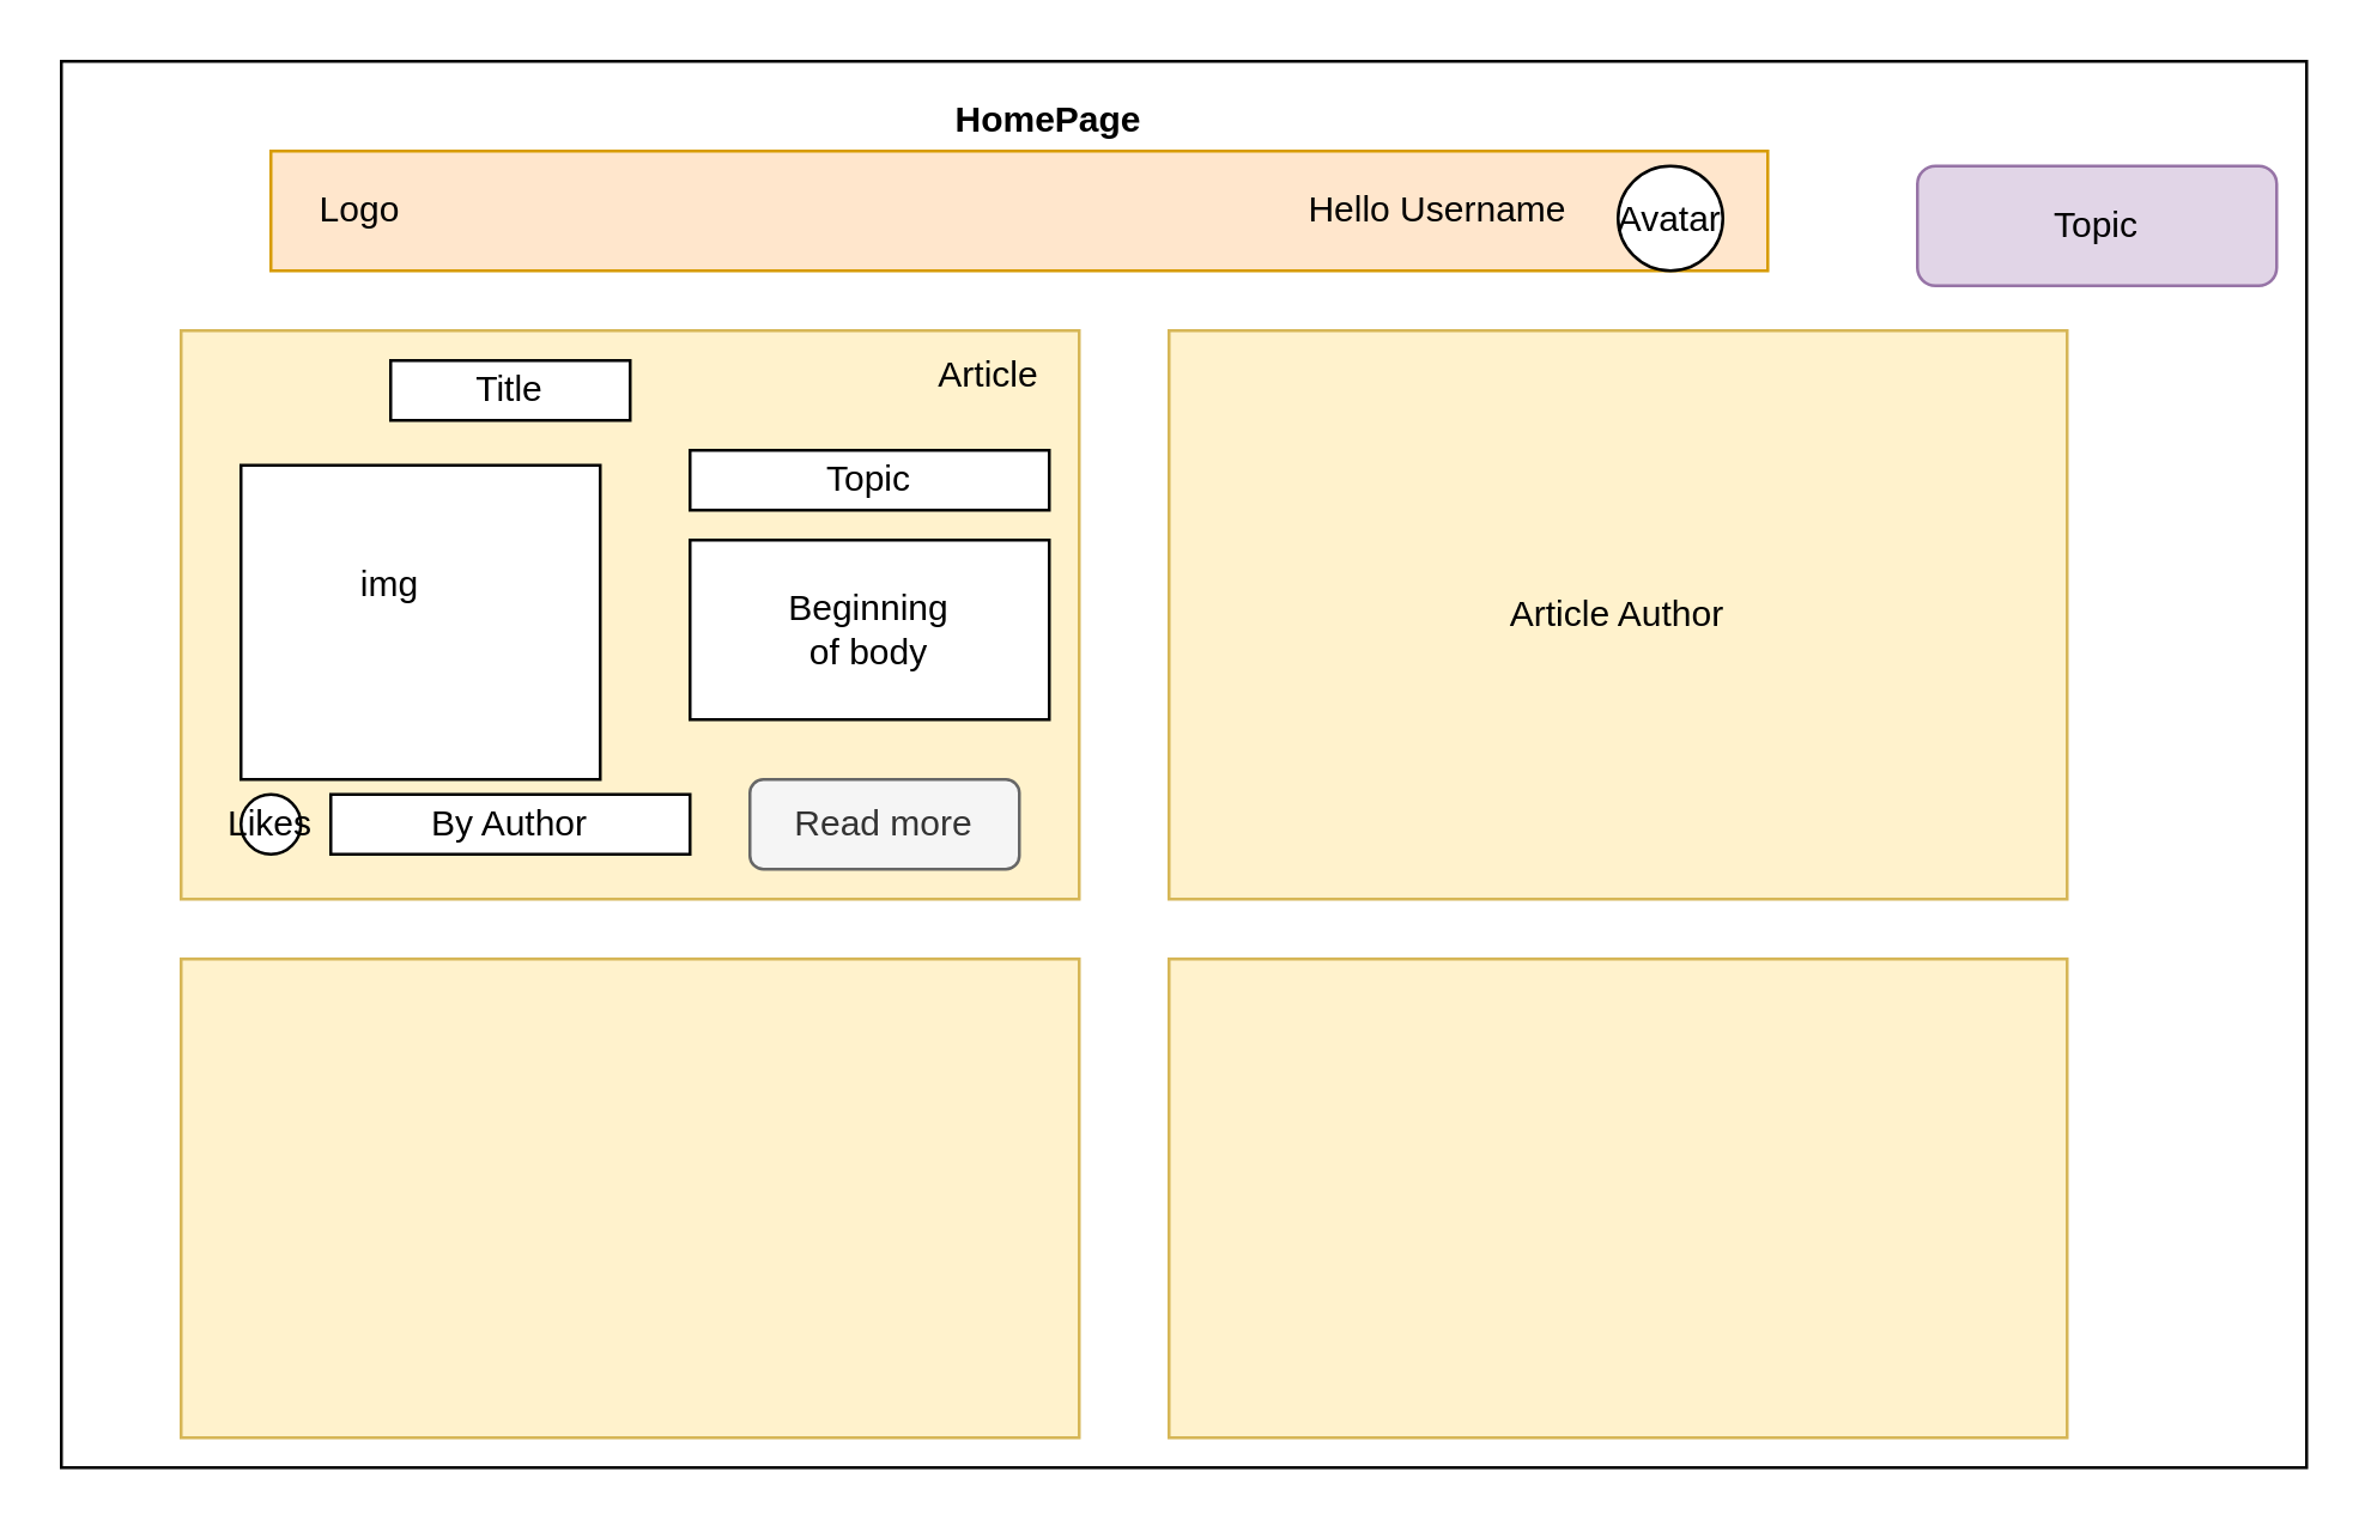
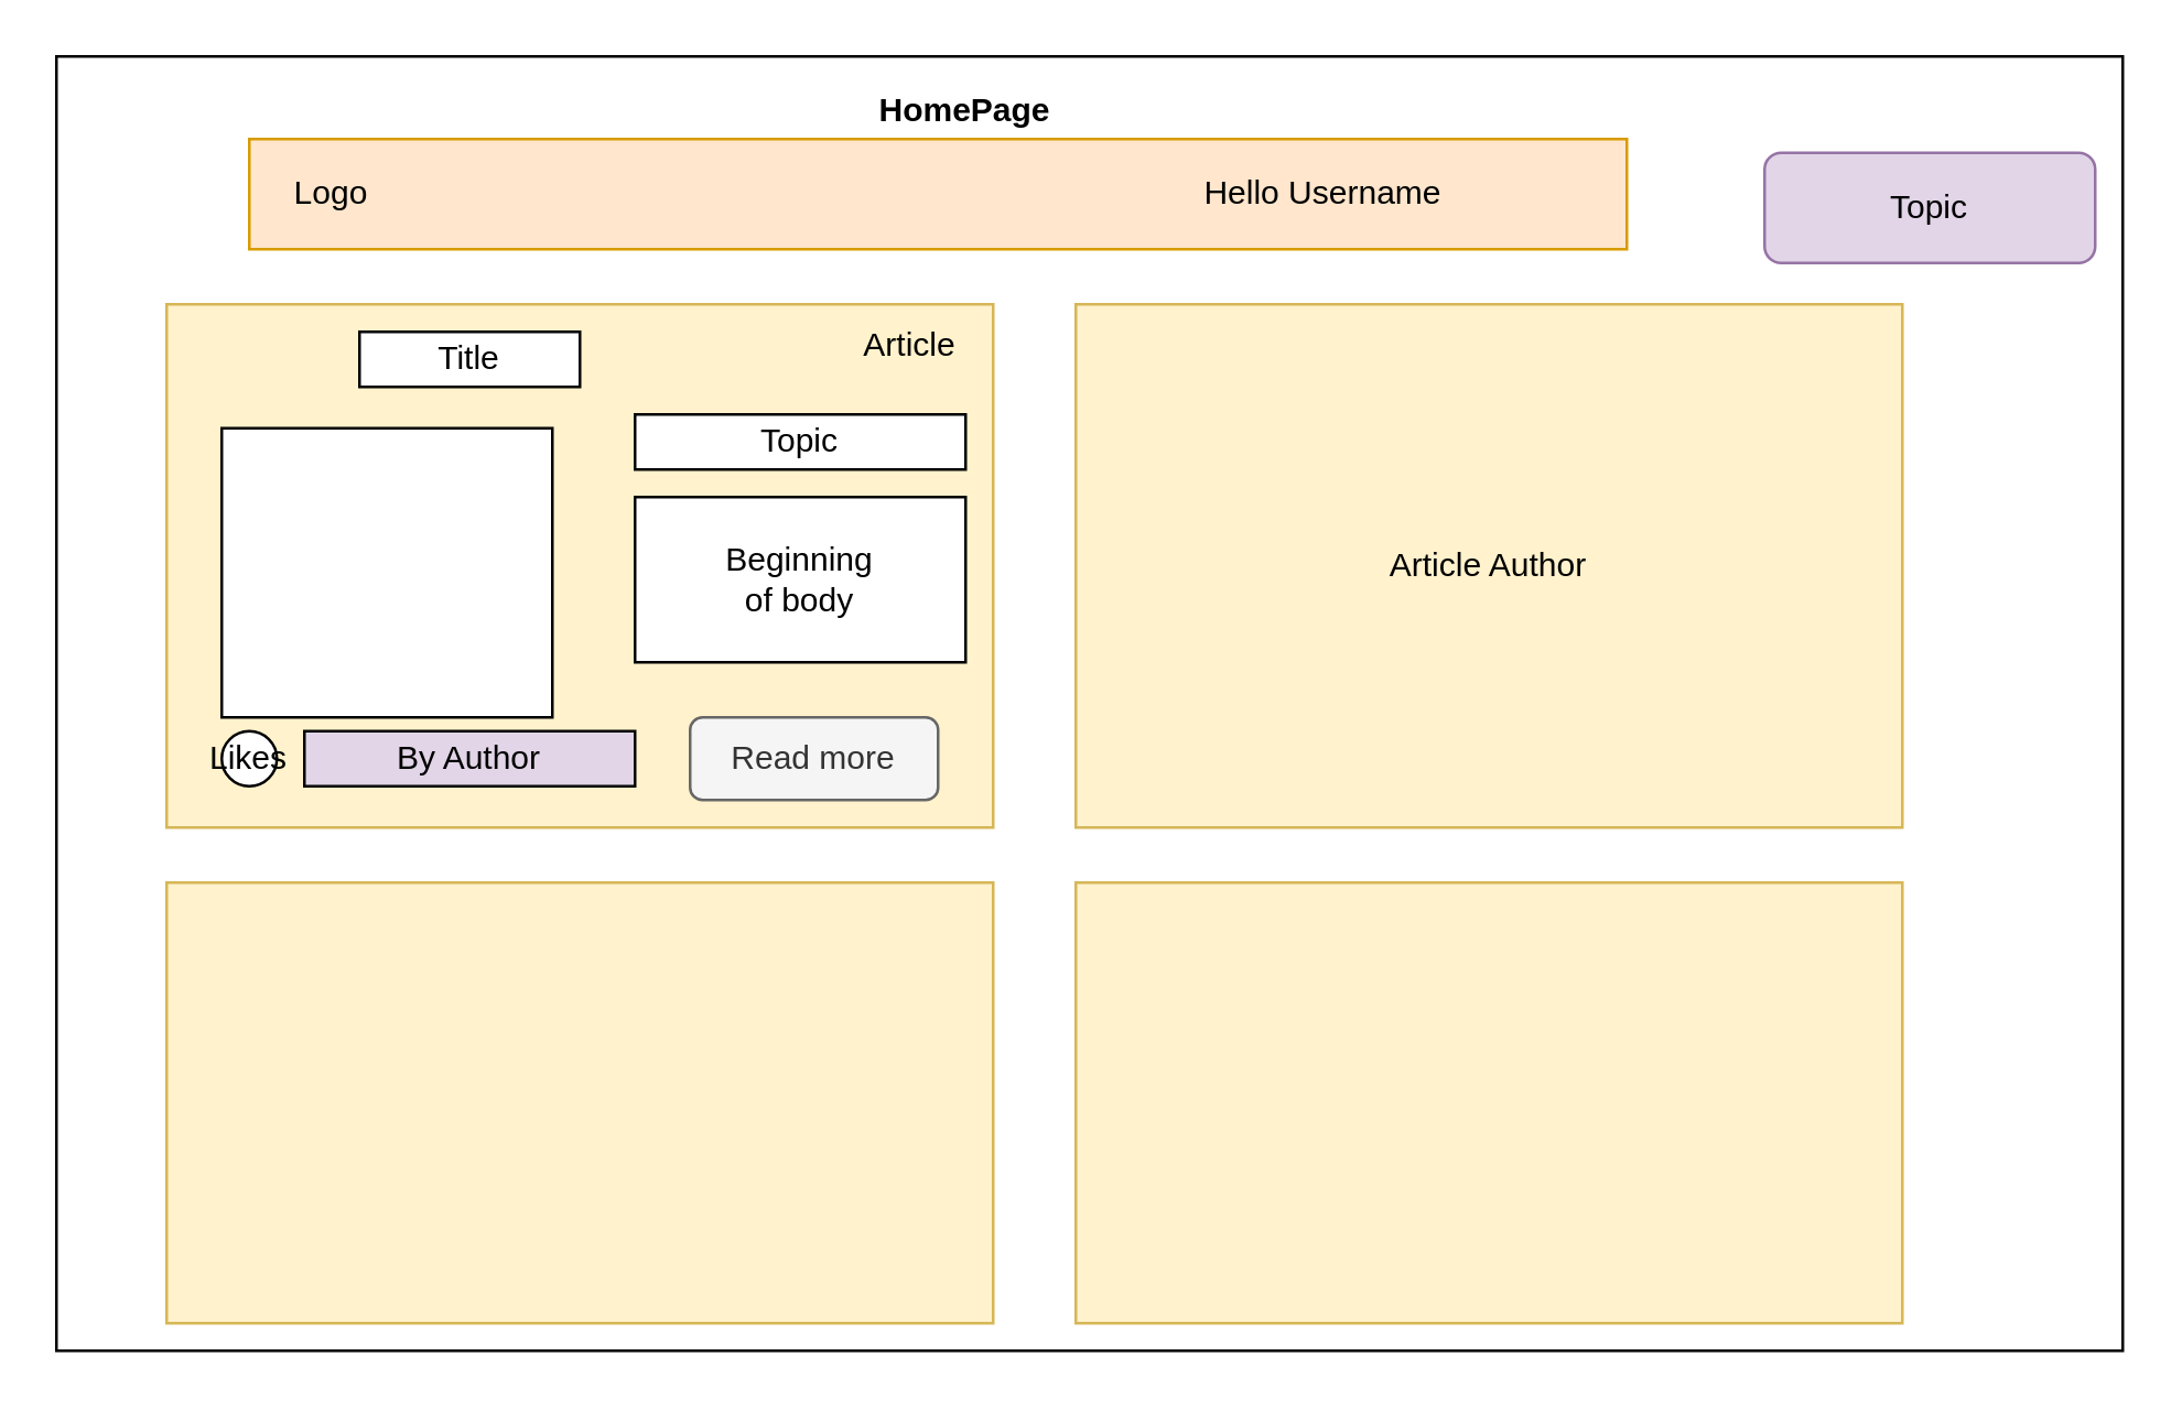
  <mxCell id="0" />
  <mxCell id="1" parent="0" />
  <mxCell id="2" value="" style="rounded=0;whiteSpace=wrap;html=1;" vertex="1" parent="1"><mxGeometry x="20" y="20" width="750" height="470" as="geometry" /></mxCell>
  <mxCell id="3" value="HomePage" style="text;strokeColor=none;align=center;fillColor=none;html=1;verticalAlign=middle;whiteSpace=wrap;rounded=0;fontStyle=1" vertex="1" parent="1"><mxGeometry x="260" y="20" width="180" height="40" as="geometry" /></mxCell>
  <mxCell id="4" value="" style="rounded=0;whiteSpace=wrap;html=1;fillColor=#fff2cc;strokeColor=#d6b656;" vertex="1" parent="1"><mxGeometry x="60" y="110" width="300" height="190" as="geometry" /></mxCell>
  <mxCell id="5" value="Article" style="text;strokeColor=none;align=center;fillColor=none;html=1;verticalAlign=middle;whiteSpace=wrap;rounded=0;" vertex="1" parent="1"><mxGeometry x="300" y="110" width="60" height="30" as="geometry" /></mxCell>
  <mxCell id="6" value="" style="rounded=0;whiteSpace=wrap;html=1;" vertex="1" parent="1"><mxGeometry x="80" y="155" width="120" height="105" as="geometry" /></mxCell>
  <mxCell id="7" value="Title" style="rounded=0;whiteSpace=wrap;html=1;" vertex="1" parent="1"><mxGeometry x="130" y="120" width="80" height="20" as="geometry" /></mxCell>
  <mxCell id="8" value="" style="rounded=0;whiteSpace=wrap;html=1;" vertex="1" parent="1"><mxGeometry x="230" y="150" width="120" height="20" as="geometry" /></mxCell>
  <mxCell id="9" value="Topic" style="text;strokeColor=none;align=center;fillColor=none;html=1;verticalAlign=middle;whiteSpace=wrap;rounded=0;" vertex="1" parent="1"><mxGeometry x="260" y="145" width="60" height="30" as="geometry" /></mxCell>
  <mxCell id="10" value="" style="rounded=0;whiteSpace=wrap;html=1;" vertex="1" parent="1"><mxGeometry x="230" y="180" width="120" height="60" as="geometry" /></mxCell>
  <mxCell id="11" value="Beginning of body" style="text;strokeColor=none;align=center;fillColor=none;html=1;verticalAlign=middle;whiteSpace=wrap;rounded=0;" vertex="1" parent="1"><mxGeometry x="260" y="195" width="60" height="30" as="geometry" /></mxCell>
- <mxCell id="12" value="By Author" style="rounded=0;whiteSpace=wrap;html=1;" vertex="1" parent="1"><mxGeometry x="110" y="265" width="120" height="20" as="geometry" /></mxCell>
- <mxCell id="13" value="img" style="text;strokeColor=none;align=center;fillColor=none;html=1;verticalAlign=middle;whiteSpace=wrap;rounded=0;" vertex="1" parent="1"><mxGeometry x="100" y="180" width="60" height="30" as="geometry" /></mxCell>
+ <mxCell id="12" value="By Author" style="rounded=0;whiteSpace=wrap;html=1;fillColor=#e1d5e7;" vertex="1" parent="1"><mxGeometry x="110" y="265" width="120" height="20" as="geometry" /></mxCell>
  <mxCell id="14" value="" style="ellipse;whiteSpace=wrap;html=1;aspect=fixed;" vertex="1" parent="1"><mxGeometry x="80" y="265" width="20" height="20" as="geometry" /></mxCell>
  <mxCell id="15" value="Likes" style="text;strokeColor=none;align=center;fillColor=none;html=1;verticalAlign=middle;whiteSpace=wrap;rounded=0;" vertex="1" parent="1"><mxGeometry x="60" y="260" width="60" height="30" as="geometry" /></mxCell>
  <mxCell id="16" value="" style="rounded=0;whiteSpace=wrap;html=1;fillColor=#ffe6cc;strokeColor=#d79b00;" vertex="1" parent="1"><mxGeometry x="90" y="50" width="500" height="40" as="geometry" /></mxCell>
  <mxCell id="17" value="Logo" style="text;strokeColor=none;align=center;fillColor=none;html=1;verticalAlign=middle;whiteSpace=wrap;rounded=0;" vertex="1" parent="1"><mxGeometry x="90" y="55" width="60" height="30" as="geometry" /></mxCell>
  <mxCell id="18" value="Hello Username" style="text;strokeColor=none;align=center;fillColor=none;html=1;verticalAlign=middle;whiteSpace=wrap;rounded=0;" vertex="1" parent="1"><mxGeometry x="430" y="55" width="100" height="30" as="geometry" /></mxCell>
- <mxCell id="19" value="Avatar" style="ellipse;whiteSpace=wrap;html=1;aspect=fixed;" vertex="1" parent="1"><mxGeometry x="540" y="55" width="35" height="35" as="geometry" /></mxCell>
  <mxCell id="20" value="Article Author" style="rounded=0;whiteSpace=wrap;html=1;fillColor=#fff2cc;strokeColor=#d6b656;" vertex="1" parent="1"><mxGeometry x="390" y="110" width="300" height="190" as="geometry" /></mxCell>
  <mxCell id="21" value="" style="rounded=0;whiteSpace=wrap;html=1;fillColor=#fff2cc;strokeColor=#d6b656;" vertex="1" parent="1"><mxGeometry x="60" y="320" width="300" height="160" as="geometry" /></mxCell>
  <mxCell id="22" value="" style="rounded=0;whiteSpace=wrap;html=1;fillColor=#fff2cc;strokeColor=#d6b656;" vertex="1" parent="1"><mxGeometry x="390" y="320" width="300" height="160" as="geometry" /></mxCell>
  <mxCell id="23" value="Read more" style="rounded=1;whiteSpace=wrap;html=1;fillColor=#f5f5f5;fontColor=#333333;strokeColor=#666666;" vertex="1" parent="1"><mxGeometry x="250" y="260" width="90" height="30" as="geometry" /></mxCell>
  <mxCell id="24" value="Topic" style="rounded=1;whiteSpace=wrap;html=1;fillColor=#e1d5e7;strokeColor=#9673a6;" vertex="1" parent="1"><mxGeometry x="640" y="55" width="120" height="40" as="geometry" /></mxCell>
